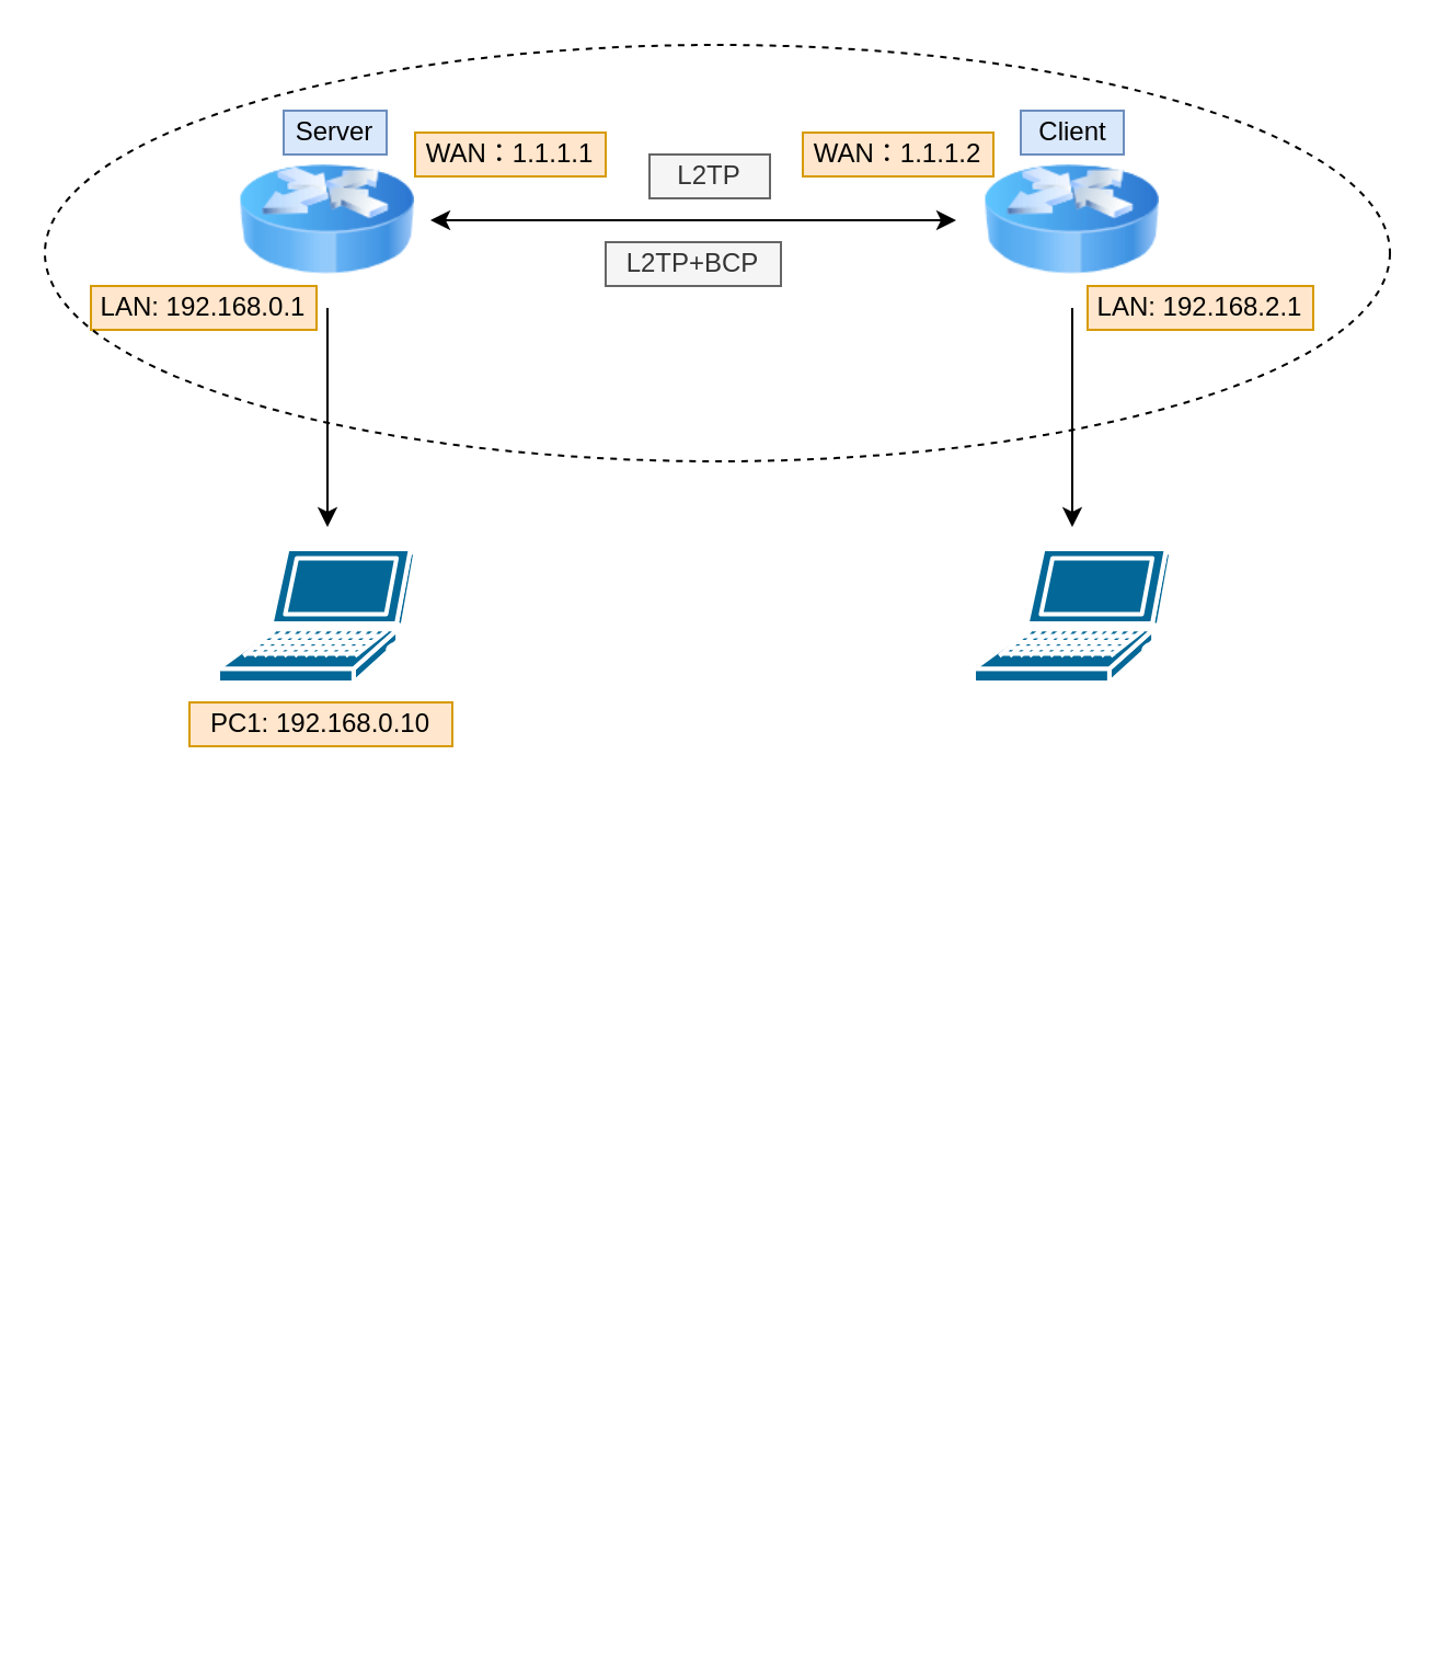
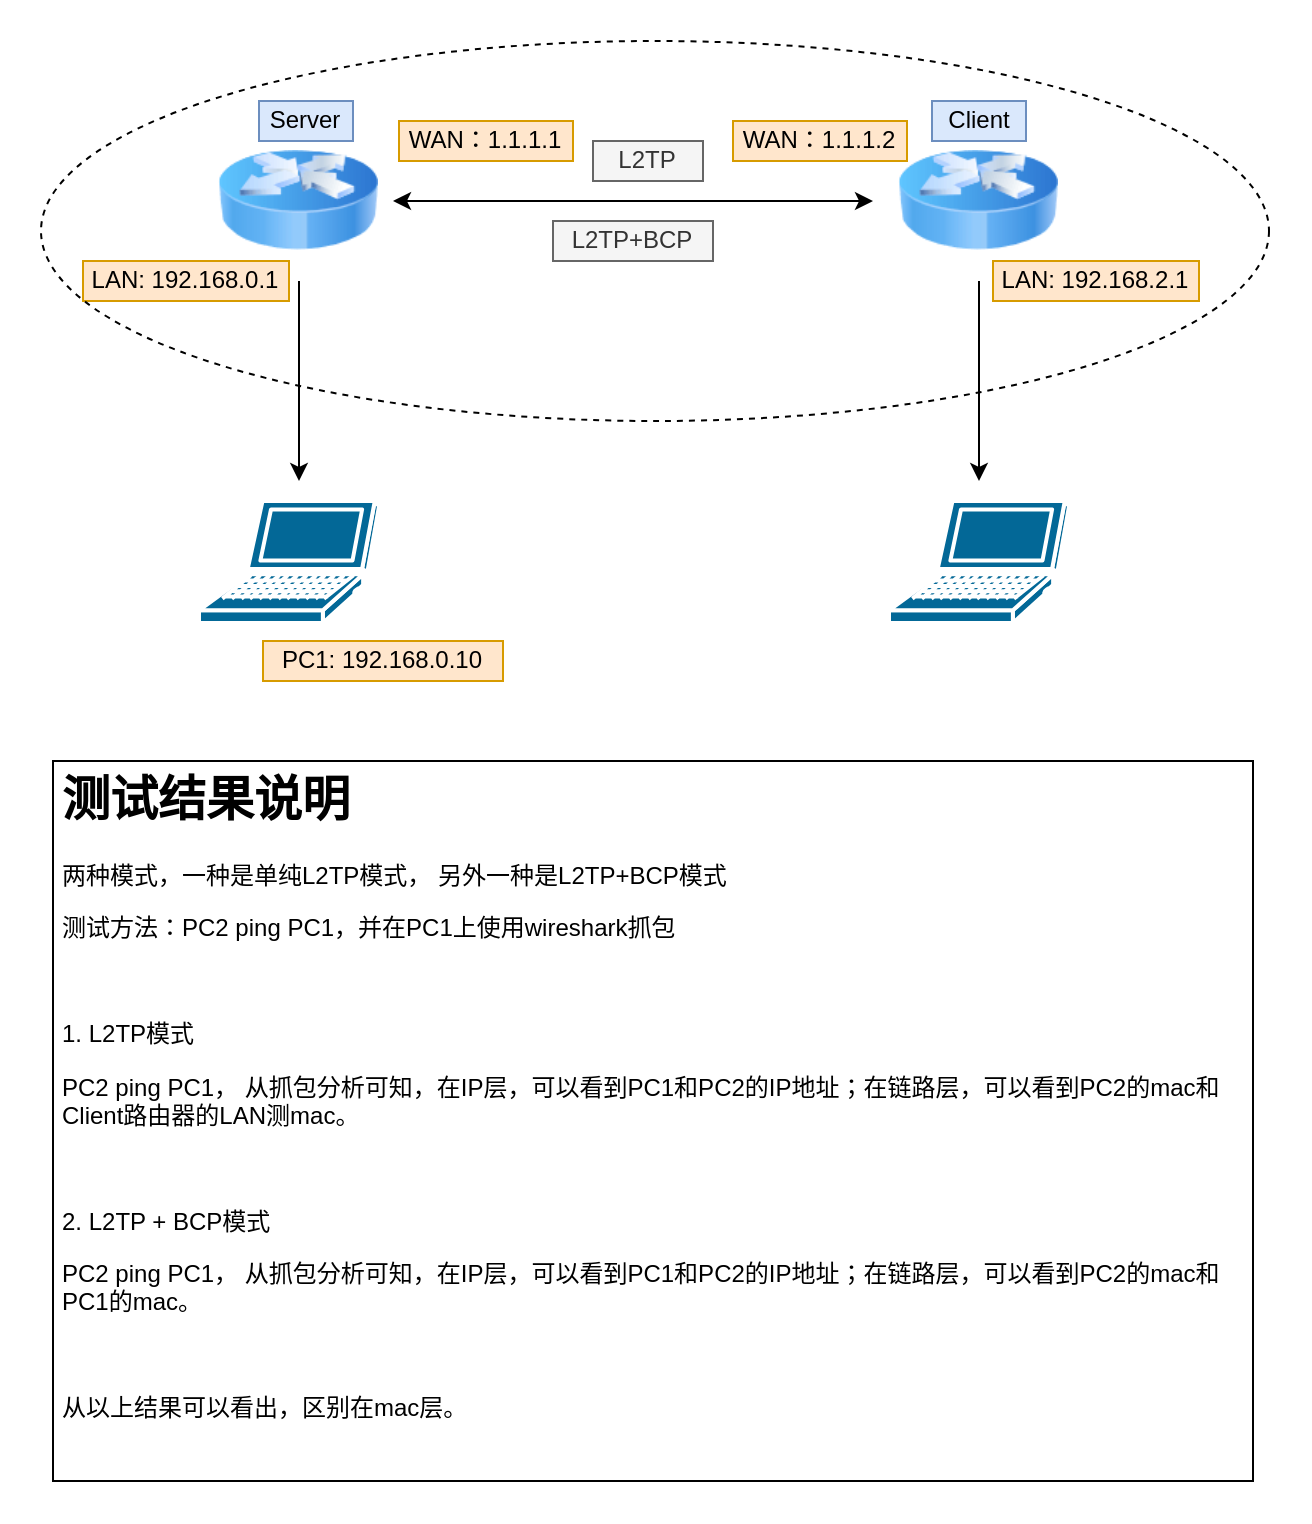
  <mxCell id="0" />
  <mxCell id="1" parent="0" />
  <mxCell id="2" style="edgeStyle=orthogonalEdgeStyle;rounded=0;orthogonalLoop=1;jettySize=auto;html=1;" edge="1" parent="1" source="3"><mxGeometry relative="1" as="geometry"><mxPoint x="149" y="240" as="targetPoint" /></mxGeometry></mxCell>
  <mxCell id="3" value="" style="image;html=1;labelBackgroundColor=#ffffff;image=img/lib/clip_art/networking/Router_Icon_128x128.png" vertex="1" parent="1"><mxGeometry x="109" y="60" width="80" height="80" as="geometry" /></mxCell>
  <mxCell id="4" style="edgeStyle=orthogonalEdgeStyle;rounded=0;orthogonalLoop=1;jettySize=auto;html=1;" edge="1" parent="1" source="5"><mxGeometry relative="1" as="geometry"><mxPoint x="489" y="240" as="targetPoint" /></mxGeometry></mxCell>
  <mxCell id="5" value="" style="image;html=1;labelBackgroundColor=#ffffff;image=img/lib/clip_art/networking/Router_Icon_128x128.png" vertex="1" parent="1"><mxGeometry x="449" y="60" width="80" height="80" as="geometry" /></mxCell>
  <mxCell id="6" value="" style="shape=mxgraph.cisco.computers_and_peripherals.laptop;html=1;dashed=0;fillColor=#036897;strokeColor=#ffffff;strokeWidth=2;verticalLabelPosition=bottom;verticalAlign=top" vertex="1" parent="1"><mxGeometry x="99" y="250" width="90" height="61" as="geometry" /></mxCell>
  <mxCell id="7" value="" style="shape=mxgraph.cisco.computers_and_peripherals.laptop;html=1;dashed=0;fillColor=#036897;strokeColor=#ffffff;strokeWidth=2;verticalLabelPosition=bottom;verticalAlign=top" vertex="1" parent="1"><mxGeometry x="444" y="250" width="90" height="61" as="geometry" /></mxCell>
  <mxCell id="8" value="" style="endArrow=classic;startArrow=classic;html=1;" edge="1" parent="1"><mxGeometry width="50" height="50" relative="1" as="geometry"><mxPoint x="196" y="100" as="sourcePoint" /><mxPoint x="436" y="100" as="targetPoint" /></mxGeometry></mxCell>
  <mxCell id="9" value="L2TP" style="text;html=1;strokeColor=#666666;fillColor=#f5f5f5;align=center;verticalAlign=middle;whiteSpace=wrap;rounded=0;fontColor=#333333;" vertex="1" parent="1"><mxGeometry x="296" y="70" width="55" height="20" as="geometry" /></mxCell>
  <mxCell id="10" value="L2TP+BCP" style="text;html=1;strokeColor=#666666;fillColor=#f5f5f5;align=center;verticalAlign=middle;whiteSpace=wrap;rounded=0;fontColor=#333333;" vertex="1" parent="1"><mxGeometry x="276" y="110" width="80" height="20" as="geometry" /></mxCell>
+ <mxCell id="11" value="&lt;h1&gt;测试结果说明&lt;/h1&gt;&lt;p&gt;两种模式，一种是单纯L2TP模式， 另外一种是L2TP+BCP模式&lt;/p&gt;&lt;p&gt;测试方法：PC2 ping PC1，并在PC1上使用wireshark抓包&lt;/p&gt;&lt;p&gt;&lt;br&gt;&lt;/p&gt;&lt;p&gt;1. L2TP模式&lt;/p&gt;&lt;p&gt;PC2 ping PC1， 从抓包分析可知，在IP层，可以看到PC1和PC2的IP地址；在链路层，可以看到PC2的mac和Client路由器的LAN测mac。&lt;/p&gt;&lt;p&gt;&lt;br&gt;&lt;/p&gt;&lt;p&gt;2. L2TP + BCP模式&lt;/p&gt;&lt;p&gt;PC2 ping PC1， 从抓包分析可知，在IP层，可以看到PC1和PC2的IP地址；在链路层，可以看到PC2的mac和PC1的mac。&lt;/p&gt;&lt;p&gt;&lt;br&gt;&lt;/p&gt;&lt;p&gt;从以上结果可以看出，区别在mac层。&lt;/p&gt;&lt;p&gt;&lt;br&gt;&lt;/p&gt;" style="text;html=1;strokeColor=#000000;fillColor=none;spacing=5;spacingTop=-20;whiteSpace=wrap;overflow=hidden;rounded=0;" vertex="1" parent="1"><mxGeometry x="26" y="380" width="600" height="360" as="geometry" /></mxCell>
  <mxCell id="12" value="Server" style="text;html=1;strokeColor=#6c8ebf;fillColor=#dae8fc;align=center;verticalAlign=middle;whiteSpace=wrap;rounded=0;" vertex="1" parent="1"><mxGeometry x="129" y="50" width="47" height="20" as="geometry" /></mxCell>
  <mxCell id="13" value="Client" style="text;html=1;strokeColor=#6c8ebf;fillColor=#dae8fc;align=center;verticalAlign=middle;whiteSpace=wrap;rounded=0;" vertex="1" parent="1"><mxGeometry x="465.5" y="50" width="47" height="20" as="geometry" /></mxCell>
- <mxCell id="14" value="WAN：1.1.1.1" style="text;html=1;strokeColor=#d79b00;fillColor=#ffe6cc;align=center;verticalAlign=middle;whiteSpace=wrap;rounded=0;" vertex="1" parent="1"><mxGeometry x="189" y="60" width="87" height="20" as="geometry" /></mxCell>
+ <mxCell id="14" value="WAN：1.1.1.1" style="text;html=1;strokeColor=#d79b00;fillColor=#ffe6cc;align=center;verticalAlign=middle;whiteSpace=wrap;rounded=0;" vertex="1" parent="1"><mxGeometry x="199" y="60" width="87" height="20" as="geometry" /></mxCell>
  <mxCell id="15" value="WAN：1.1.1.2" style="text;html=1;strokeColor=#d79b00;fillColor=#ffe6cc;align=center;verticalAlign=middle;whiteSpace=wrap;rounded=0;" vertex="1" parent="1"><mxGeometry x="366" y="60" width="87" height="20" as="geometry" /></mxCell>
  <mxCell id="16" value="LAN: 192.168.0.1" style="text;html=1;strokeColor=#d79b00;fillColor=#ffe6cc;align=center;verticalAlign=middle;whiteSpace=wrap;rounded=0;" vertex="1" parent="1"><mxGeometry x="41" y="130" width="103" height="20" as="geometry" /></mxCell>
  <mxCell id="17" value="LAN: 192.168.2.1" style="text;html=1;strokeColor=#d79b00;fillColor=#ffe6cc;align=center;verticalAlign=middle;whiteSpace=wrap;rounded=0;" vertex="1" parent="1"><mxGeometry x="496" y="130" width="103" height="20" as="geometry" /></mxCell>
- <mxCell id="18" value="PC1: 192.168.0.10" style="text;html=1;strokeColor=#d79b00;fillColor=#ffe6cc;align=center;verticalAlign=middle;whiteSpace=wrap;rounded=0;" vertex="1" parent="1"><mxGeometry x="86" y="320" width="120" height="20" as="geometry" /></mxCell>
+ <mxCell id="18" value="PC1: 192.168.0.10" style="text;html=1;strokeColor=#d79b00;fillColor=#ffe6cc;align=center;verticalAlign=middle;whiteSpace=wrap;rounded=0;" vertex="1" parent="1"><mxGeometry x="131" y="320" width="120" height="20" as="geometry" /></mxCell>
  <mxCell id="19" value="" style="ellipse;whiteSpace=wrap;html=1;fillColor=none;dashed=1;" vertex="1" parent="1"><mxGeometry x="20" y="20" width="614" height="190" as="geometry" /></mxCell>
